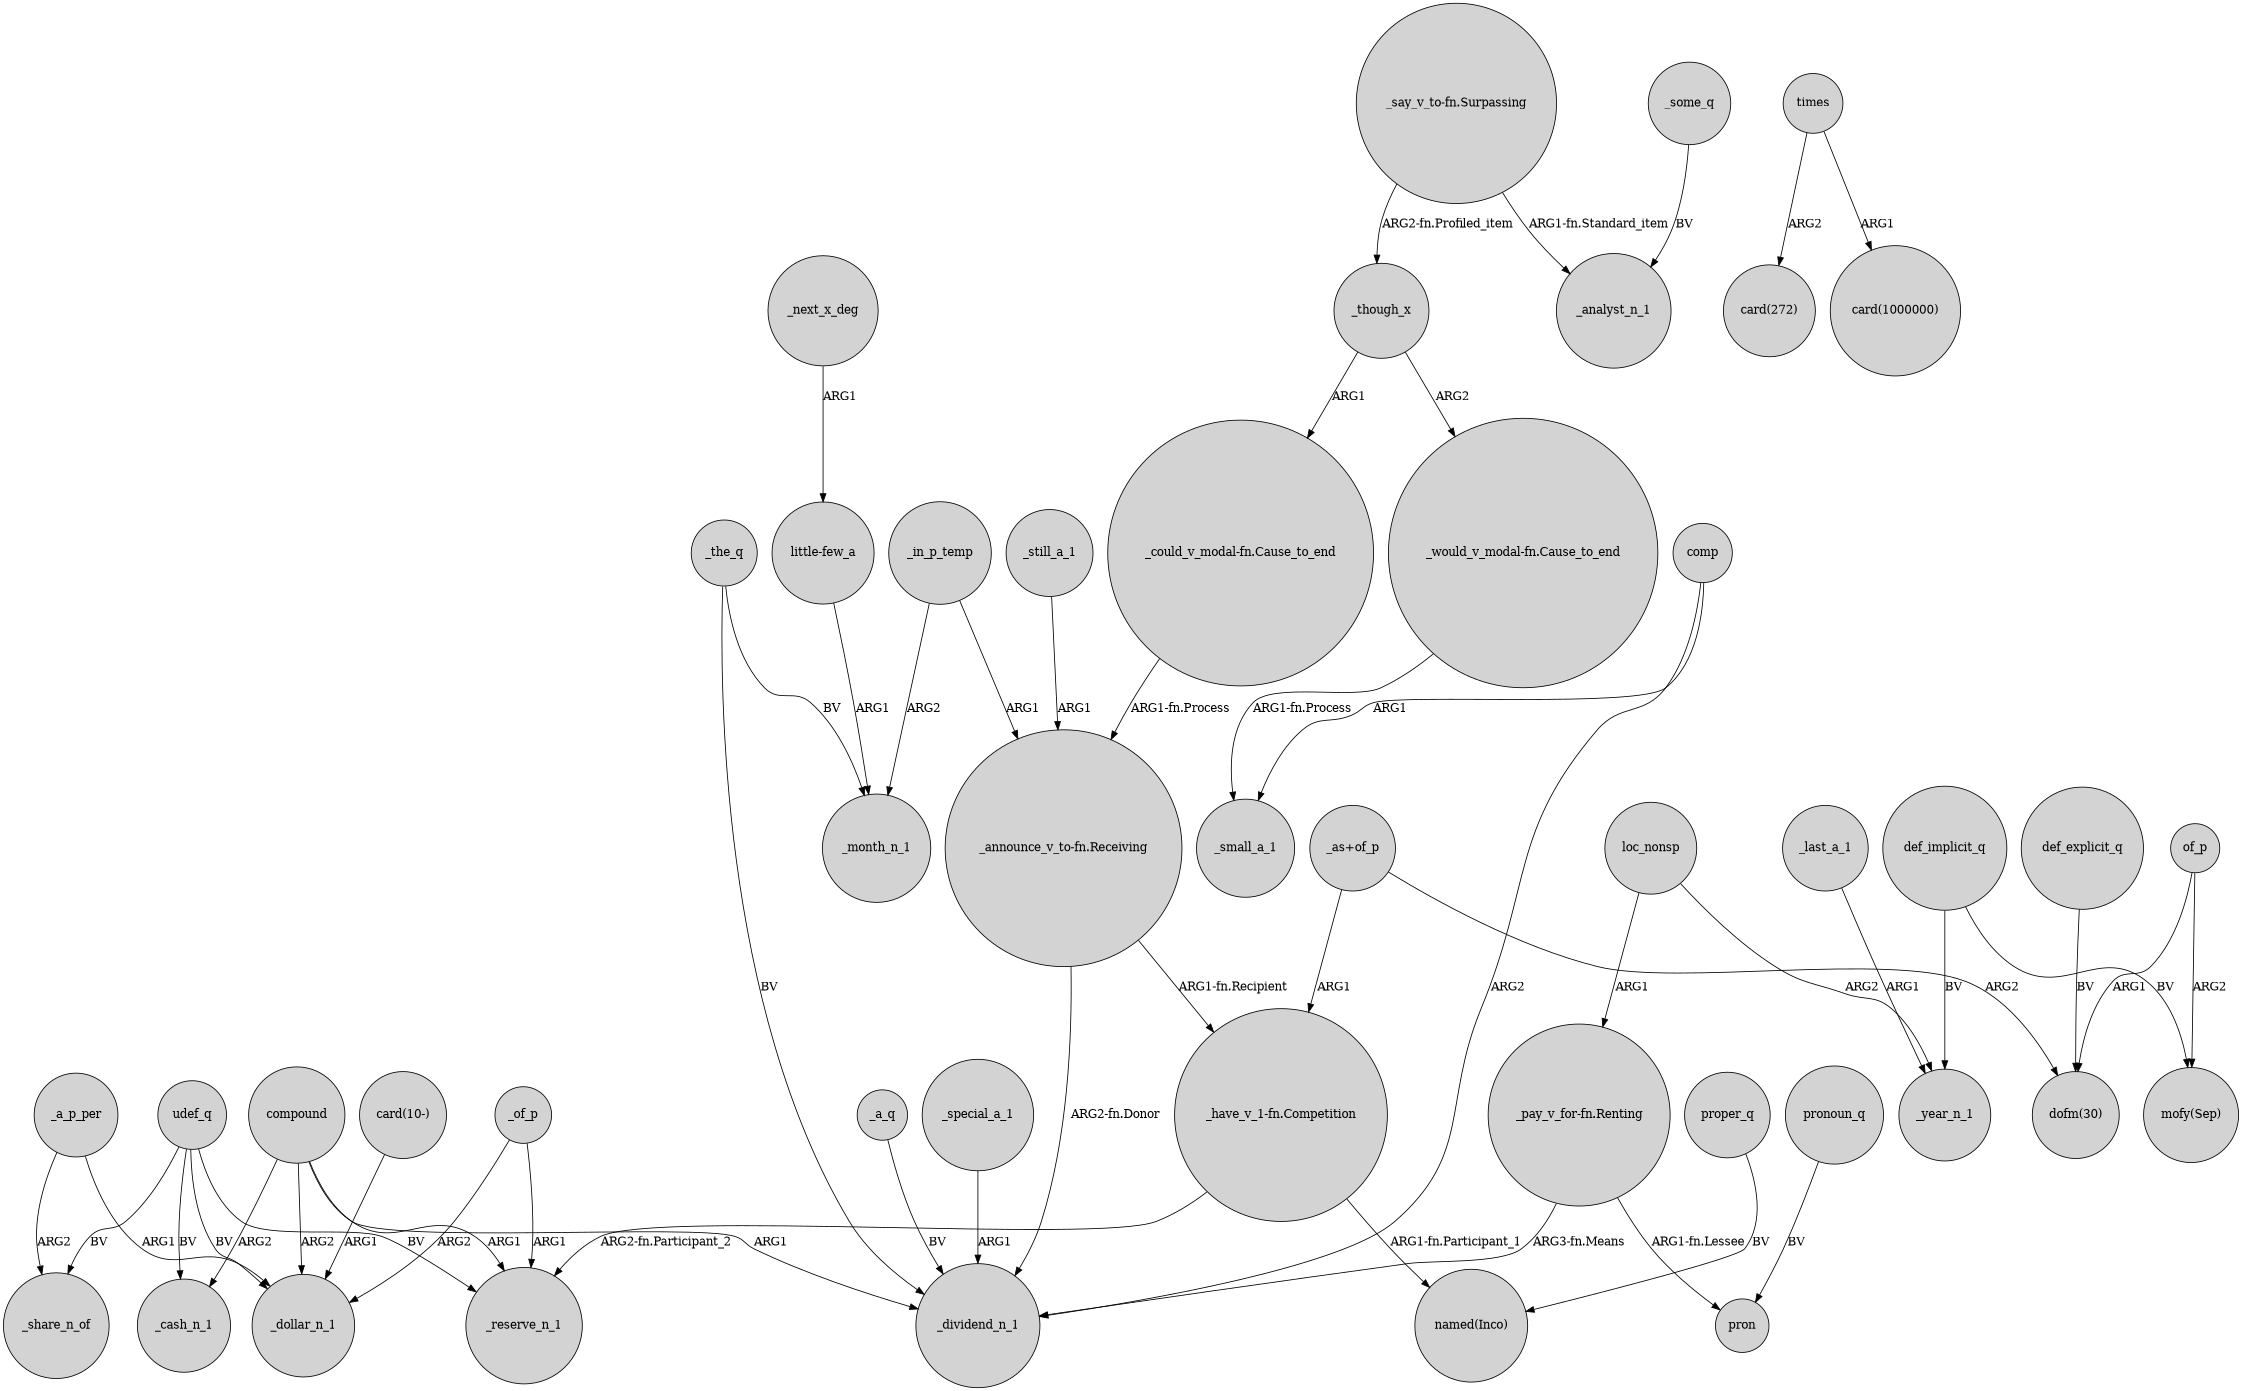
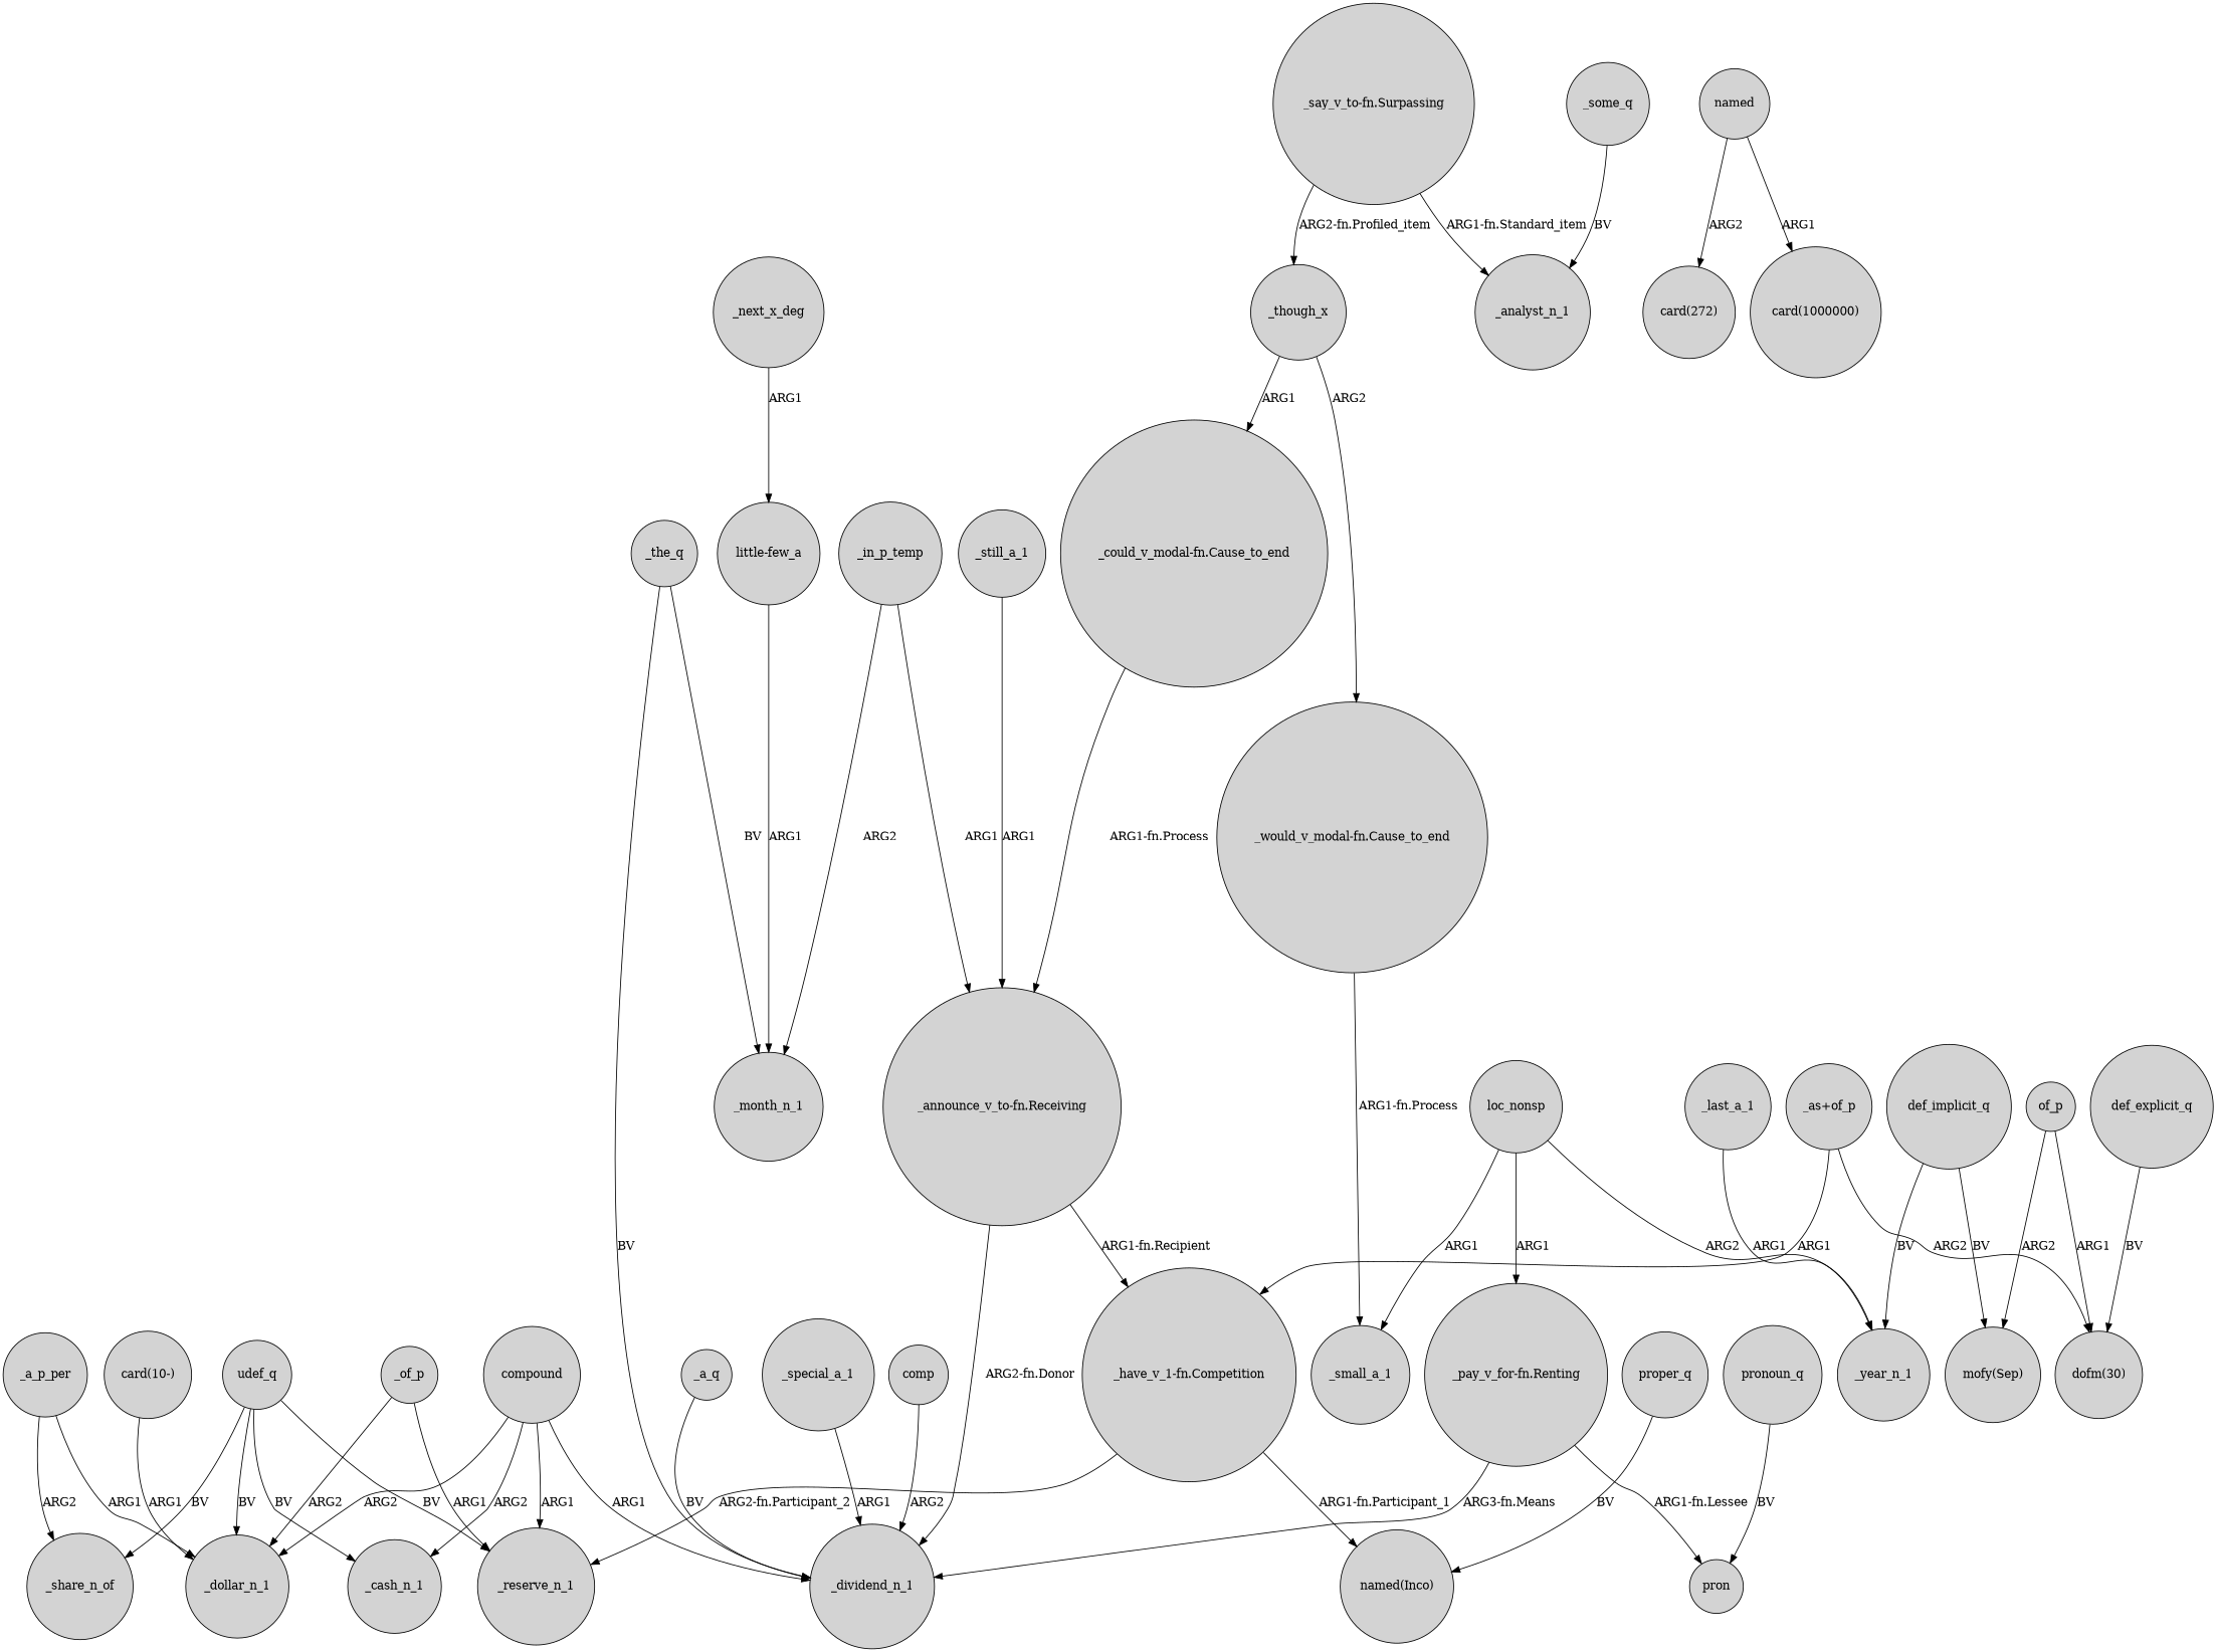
  digraph {
    node [shape=circle style=filled]
    "_have_v_1-fn.Competition"
    "named(Inco)"
    _reserve_n_1
    udef_q
    _cash_n_1
    _dollar_n_1
    _share_n_of
-   times
+   times [label=named]
    "card(272)"
    "card(1000000)"
    _the_q
    _dividend_n_1
    _month_n_1
    "_pay_v_for-fn.Renting"
    pron
    compound
    _some_q
    _analyst_n_1
    _though_x
    "_could_v_modal-fn.Cause_to_end"
    "_would_v_modal-fn.Cause_to_end"
    "_announce_v_to-fn.Receiving"
    _small_a_1
    def_implicit_q
    _year_n_1
    "mofy(Sep)"
    "_as+of_p"
    "dofm(30)"
    "card(10-)"
    _of_p
    _in_p_temp
    def_explicit_q
    _a_q
    of_p
    loc_nonsp
    _special_a_1
    "little-few_a"
    pronoun_q
    comp
    _still_a_1
    _a_p_per
    _next_x_deg
    _last_a_1
    proper_q
    "_say_v_to-fn.Surpassing"
    "_have_v_1-fn.Competition" -> "named(Inco)" [label="ARG1-fn.Participant_1"]
    "_have_v_1-fn.Competition" -> _reserve_n_1 [label="ARG2-fn.Participant_2"]
    udef_q -> _reserve_n_1 [label=BV]
    udef_q -> _cash_n_1 [label=BV]
    udef_q -> _dollar_n_1 [label=BV]
    udef_q -> _share_n_of [label=BV]
    times -> "card(272)" [label=ARG2]
    times -> "card(1000000)" [label=ARG1]
    _the_q -> _dividend_n_1 [label=BV]
    _the_q -> _month_n_1 [label=BV]
    "_pay_v_for-fn.Renting" -> _dividend_n_1 [label="ARG3-fn.Means"]
    "_pay_v_for-fn.Renting" -> pron [label="ARG1-fn.Lessee"]
    compound -> _reserve_n_1 [label=ARG1]
    compound -> _cash_n_1 [label=ARG2]
    compound -> _dollar_n_1 [label=ARG2]
    compound -> _dividend_n_1 [label=ARG1]
    _some_q -> _analyst_n_1 [label=BV]
    _though_x -> "_could_v_modal-fn.Cause_to_end" [label=ARG1]
    _though_x -> "_would_v_modal-fn.Cause_to_end" [label=ARG2]
    "_could_v_modal-fn.Cause_to_end" -> "_announce_v_to-fn.Receiving" [label="ARG1-fn.Process"]
    "_would_v_modal-fn.Cause_to_end" -> _small_a_1 [label="ARG1-fn.Process"]
    "_announce_v_to-fn.Receiving" -> "_have_v_1-fn.Competition" [label="ARG1-fn.Recipient"]
    "_announce_v_to-fn.Receiving" -> _dividend_n_1 [label="ARG2-fn.Donor"]
    def_implicit_q -> _year_n_1 [label=BV]
    def_implicit_q -> "mofy(Sep)" [label=BV]
    "_as+of_p" -> "_have_v_1-fn.Competition" [label=ARG1]
    "_as+of_p" -> "dofm(30)" [label=ARG2]
    "card(10-)" -> _dollar_n_1 [label=ARG1]
    _of_p -> _reserve_n_1 [label=ARG1]
    _of_p -> _dollar_n_1 [label=ARG2]
    _in_p_temp -> _month_n_1 [label=ARG2]
    _in_p_temp -> "_announce_v_to-fn.Receiving" [label=ARG1]
    def_explicit_q -> "dofm(30)" [label=BV]
    _a_q -> _dividend_n_1 [label=BV]
    of_p -> "mofy(Sep)" [label=ARG2]
    of_p -> "dofm(30)" [label=ARG1]
    loc_nonsp -> "_pay_v_for-fn.Renting" [label=ARG1]
    loc_nonsp -> _year_n_1 [label=ARG2]
    _special_a_1 -> _dividend_n_1 [label=ARG1]
    "little-few_a" -> _month_n_1 [label=ARG1]
    pronoun_q -> pron [label=BV]
    comp -> _dividend_n_1 [label=ARG2]
-   comp -> _small_a_1 [label=ARG1]
+   loc_nonsp -> _small_a_1 [label=ARG1]
    _still_a_1 -> "_announce_v_to-fn.Receiving" [label=ARG1]
    _a_p_per -> _dollar_n_1 [label=ARG1]
    _a_p_per -> _share_n_of [label=ARG2]
    _next_x_deg -> "little-few_a" [label=ARG1]
    _last_a_1 -> _year_n_1 [label=ARG1]
    proper_q -> "named(Inco)" [label=BV]
    "_say_v_to-fn.Surpassing" -> _analyst_n_1 [label="ARG1-fn.Standard_item"]
    "_say_v_to-fn.Surpassing" -> _though_x [label="ARG2-fn.Profiled_item"]
  }
